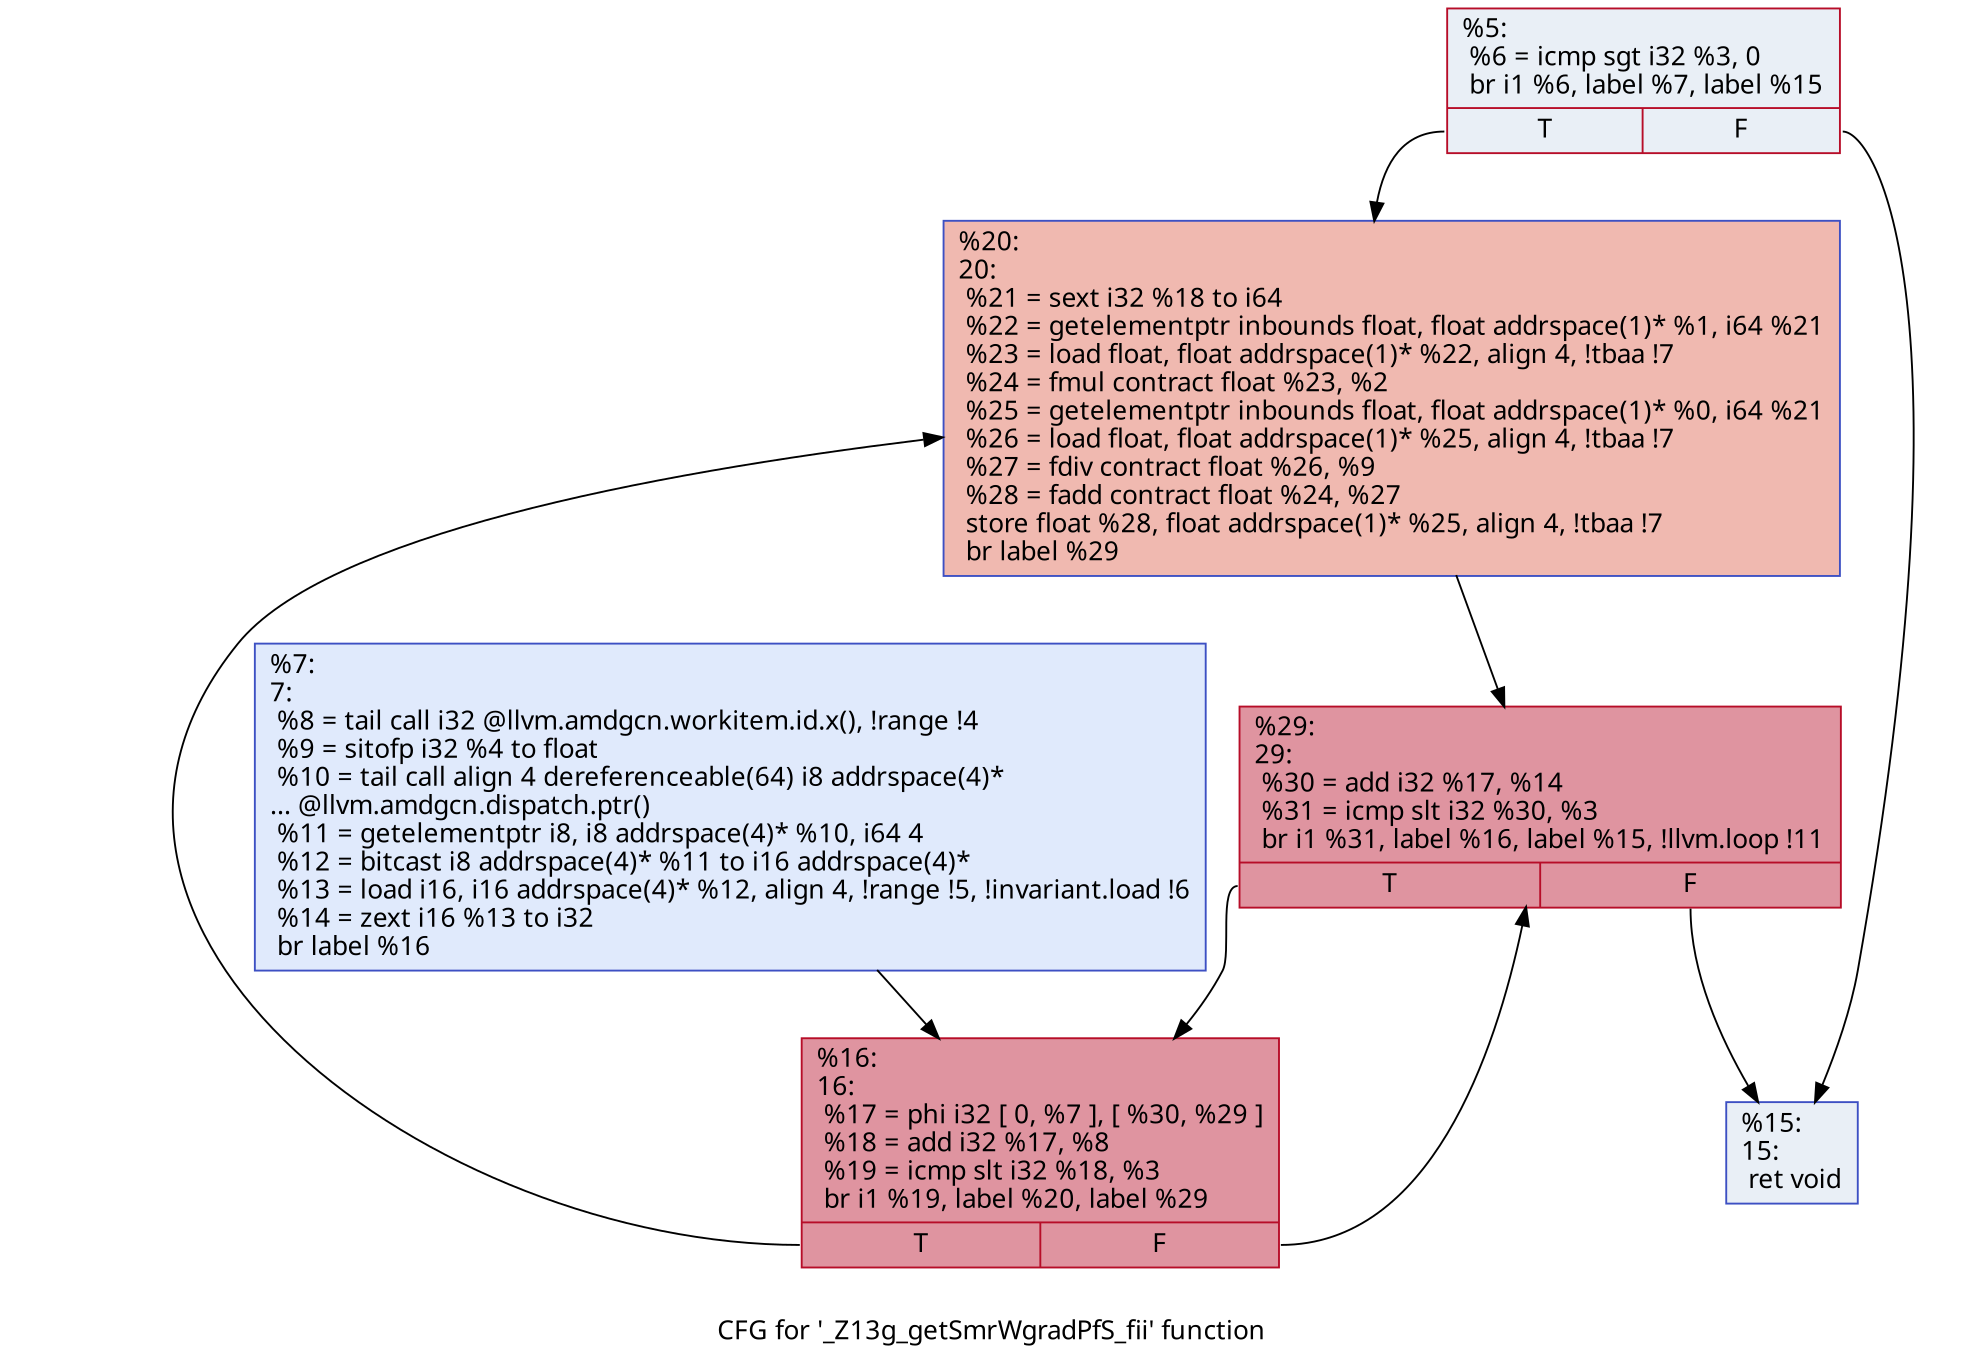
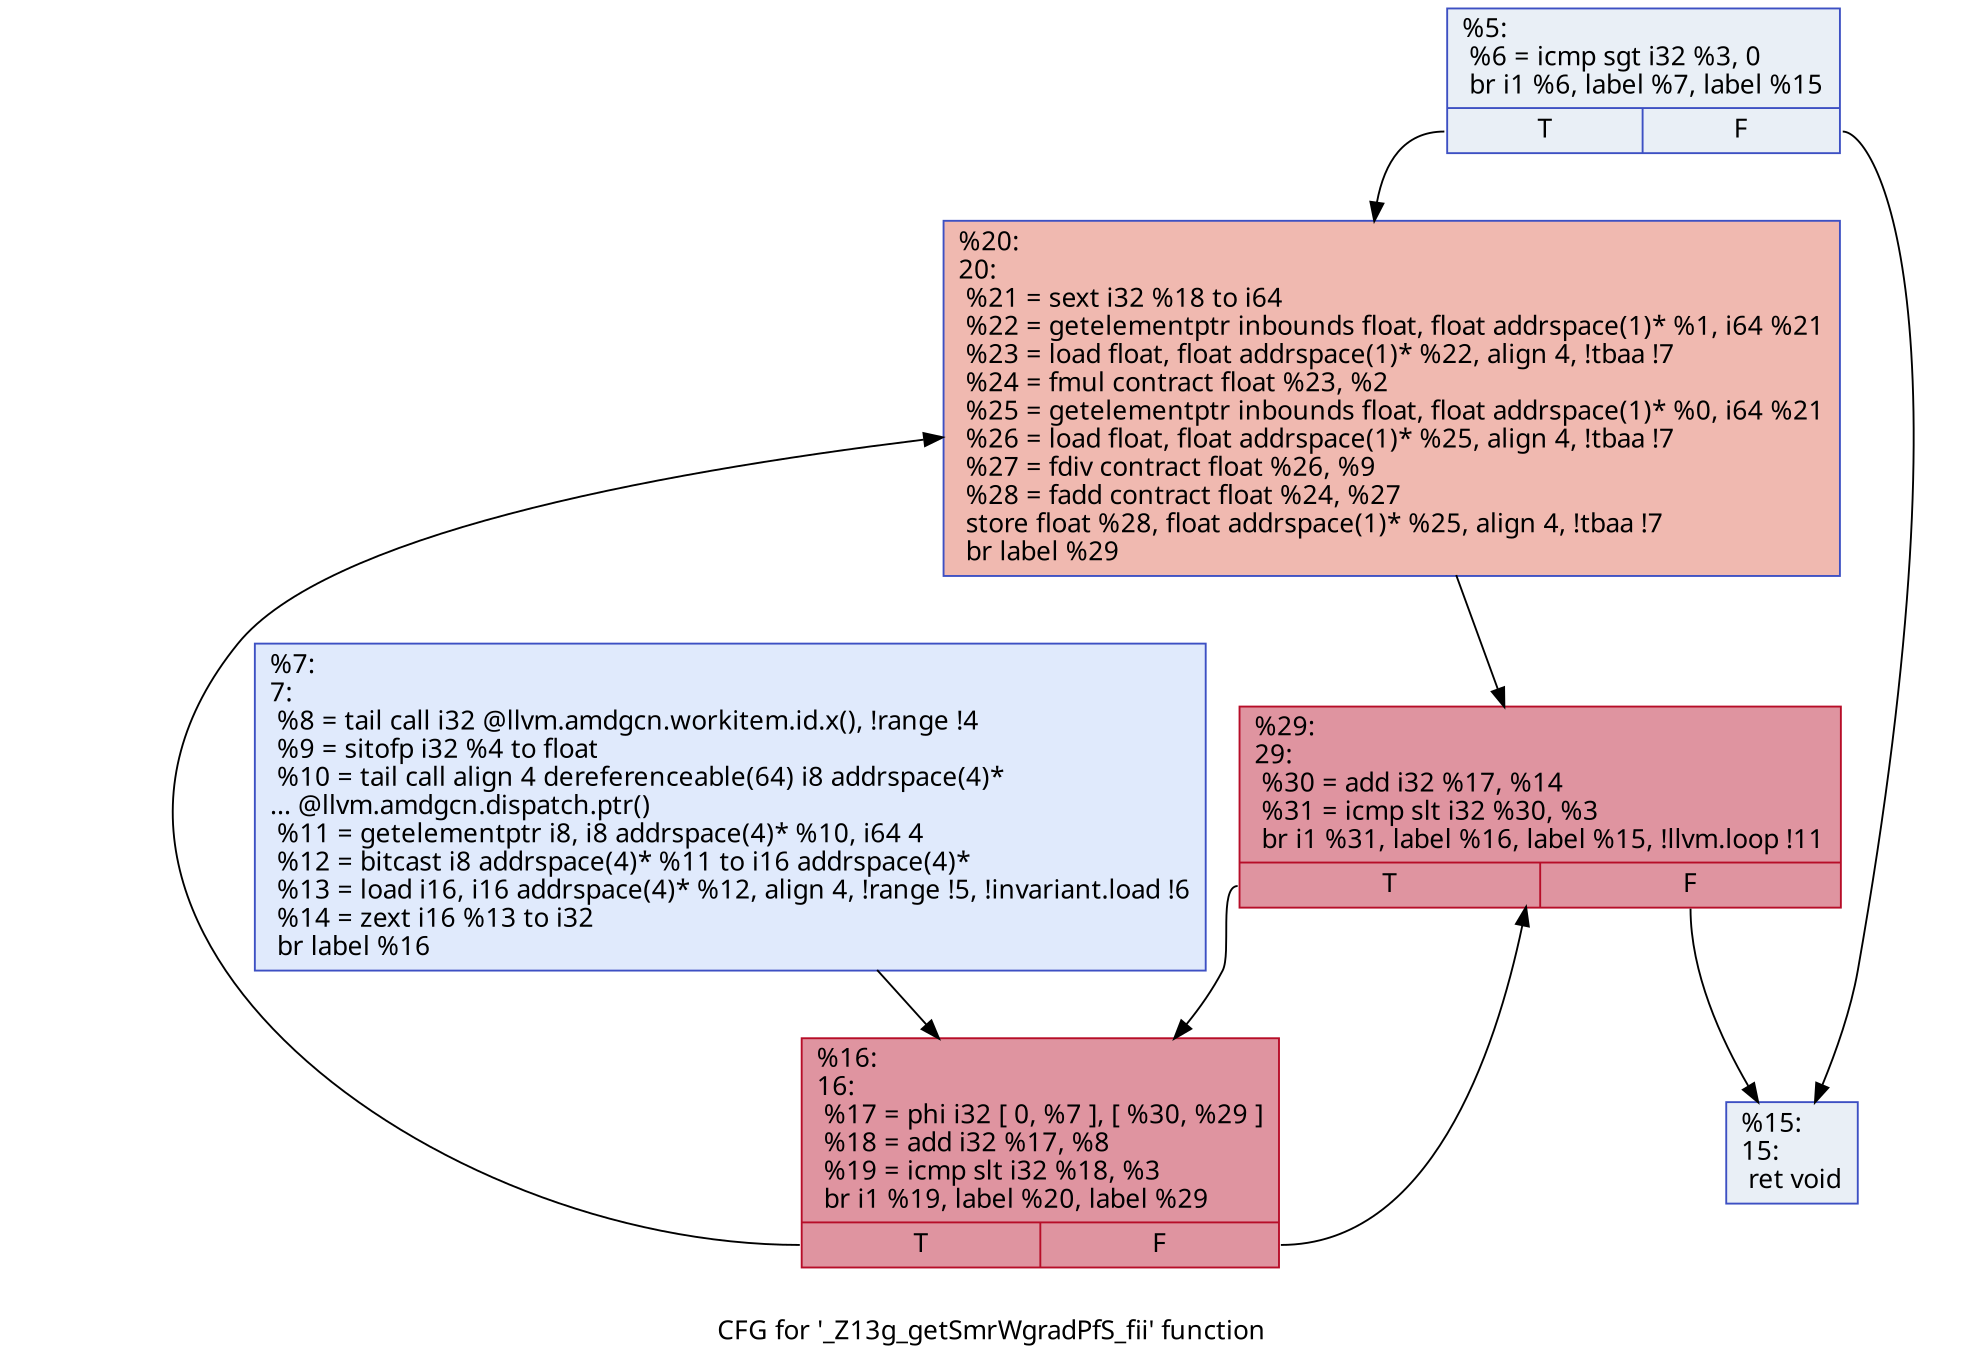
  digraph {
    fontname="Noto Sans"
    label="CFG for '_Z13g_getSmrWgradPfS_fii' function"
    node [color="#3d50c3ff" fillcolor="#cedaeb70" fontname="Noto Sans" shape=record style=filled]
    edge [fontname="Noto Sans" tailport=s0]
-   n1 [color="#b70d28ff" label="{%5:\l  %6 = icmp sgt i32 %3, 0\l  br i1 %6, label %7, label %15\l|{<s0>T|<s1>F}}"]
+   n1 [label="{%5:\l  %6 = icmp sgt i32 %3, 0\l  br i1 %6, label %7, label %15\l|{<s0>T|<s1>F}}"]
    n2 [label="{%15:\l15:                                               \l  ret void\l}"]
    n3 [fillcolor="#de614d70" label="{%20:\l20:                                               \l  %21 = sext i32 %18 to i64\l  %22 = getelementptr inbounds float, float addrspace(1)* %1, i64 %21\l  %23 = load float, float addrspace(1)* %22, align 4, !tbaa !7\l  %24 = fmul contract float %23, %2\l  %25 = getelementptr inbounds float, float addrspace(1)* %0, i64 %21\l  %26 = load float, float addrspace(1)* %25, align 4, !tbaa !7\l  %27 = fdiv contract float %26, %9\l  %28 = fadd contract float %24, %27\l  store float %28, float addrspace(1)* %25, align 4, !tbaa !7\l  br label %29\l}"]
    n4 [fillcolor="#b9d0f970" label="{%7:\l7:                                                \l  %8 = tail call i32 @llvm.amdgcn.workitem.id.x(), !range !4\l  %9 = sitofp i32 %4 to float\l  %10 = tail call align 4 dereferenceable(64) i8 addrspace(4)*\l... @llvm.amdgcn.dispatch.ptr()\l  %11 = getelementptr i8, i8 addrspace(4)* %10, i64 4\l  %12 = bitcast i8 addrspace(4)* %11 to i16 addrspace(4)*\l  %13 = load i16, i16 addrspace(4)* %12, align 4, !range !5, !invariant.load !6\l  %14 = zext i16 %13 to i32\l  br label %16\l}"]
    n5 [color="#b70d28ff" fillcolor="#b70d2870" label="{%16:\l16:                                               \l  %17 = phi i32 [ 0, %7 ], [ %30, %29 ]\l  %18 = add i32 %17, %8\l  %19 = icmp slt i32 %18, %3\l  br i1 %19, label %20, label %29\l|{<s0>T|<s1>F}}"]
    n6 [color="#b70d28ff" fillcolor="#b70d2870" label="{%29:\l29:                                               \l  %30 = add i32 %17, %14\l  %31 = icmp slt i32 %30, %3\l  br i1 %31, label %16, label %15, !llvm.loop !11\l|{<s0>T|<s1>F}}"]
    n1 -> n2 [tailport=s1]
    n1 -> n3
    n3 -> n6
    n4 -> n5
    n5 -> n3
    n5 -> n6 [tailport=s1]
    n6 -> n2 [tailport=s1]
    n6 -> n5
  }
